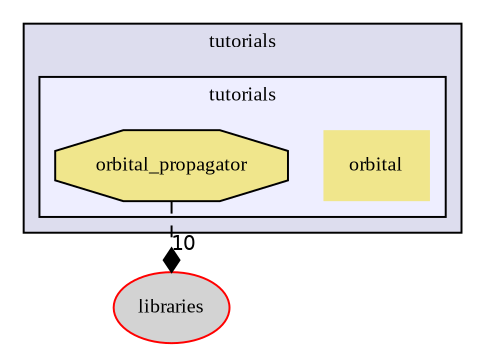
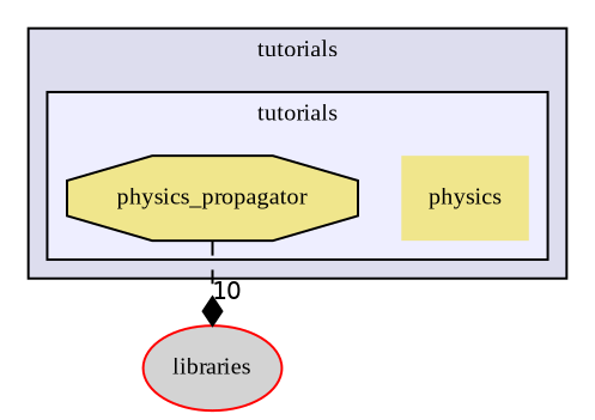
  digraph {
    compound=true
    fontname="Liberation Serif"
    node [fontname="Liberation Serif" fontsize=10 style=filled fillcolor=khaki]
-   n1 [label=orbital shape=plaintext]
-   n2 [color=black label=orbital_propagator shape=octagon]
+   n1 [label=physics shape=plaintext]
+   n2 [color=black label=physics_propagator shape=octagon]
    n3 [color=red fillcolor=lightgrey label=libraries shape=ellipse]
    subgraph cluster_1 {
      bgcolor="#ddddee"
      fontsize=10
      label=tutorials
      pencolor=black
      subgraph cluster_2 {
        bgcolor="#eeeeff"
        fontsize=10
        pencolor=black
        n1
        n2
      }
    }
    n2 -> n3 [headlabel=10 labeldistance=1.5 labelfontname=Helvetica labelfontsize=10 style=dashed arrowhead=diamond fontname="Liberation Serif"]
  }
